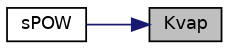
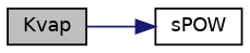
  digraph {
    rankdir=LR
    node [color=black fontname=Helvetica fontsize=10 shape=record style=filled]
    n1 [fillcolor=grey75 fontcolor=black height=0.2 label=Kvap width=0.4]
    n2 [fillcolor=white height=0.2 label=sPOW width=0.4]
-   n2 -> n1 [color=midnightblue fontname=Helvetica fontsize=10 labelfontname=Helvetica labelfontsize=10 style=solid]
+   n1 -> n2 [color=midnightblue fontname=Helvetica fontsize=10 labelfontname=Helvetica labelfontsize=10 style=solid]
  }
